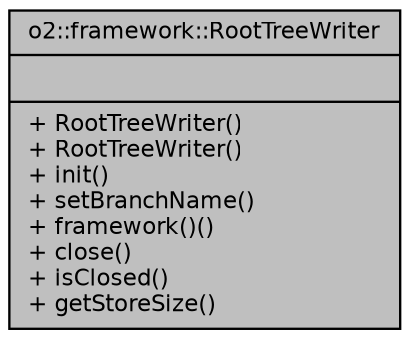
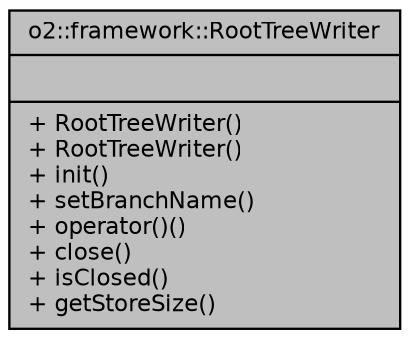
  digraph {
-   n1 [color=black fillcolor=grey75 fontcolor=black fontname=Helvetica fontsize=10 height=0.2 label="{o2::framework::RootTreeWriter\n||+ RootTreeWriter()\l+ RootTreeWriter()\l+ init()\l+ setBranchName()\l+ framework()()\l+ close()\l+ isClosed()\l+ getStoreSize()\l}" shape=record style=filled width=0.4]
+   n1 [color=black fillcolor=grey75 fontcolor=black fontname=Helvetica fontsize=10 height=0.2 label="{o2::framework::RootTreeWriter\n||+ RootTreeWriter()\l+ RootTreeWriter()\l+ init()\l+ setBranchName()\l+ operator()()\l+ close()\l+ isClosed()\l+ getStoreSize()\l}" shape=record style=filled width=0.4]
  }
